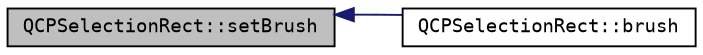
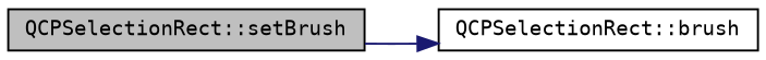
  digraph {
    rankdir=LR
    fontname="DejaVu Sans Mono"
    node [color=black fontname="DejaVu Sans Mono" fontsize=10 shape=record style=filled]
    n1 [fillcolor=grey75 fontcolor=black height=0.2 label="QCPSelectionRect::setBrush" width=0.4]
    n2 [fillcolor=white height=0.2 label="QCPSelectionRect::brush" width=0.4]
-   n2 -> n1 [color=midnightblue fontname="DejaVu Sans Mono" fontsize=10 labelfontname=Helvetica labelfontsize=10 style=solid]
+   n1 -> n2 [color=midnightblue fontname="DejaVu Sans Mono" fontsize=10 labelfontname=Helvetica labelfontsize=10 style=solid]
  }
